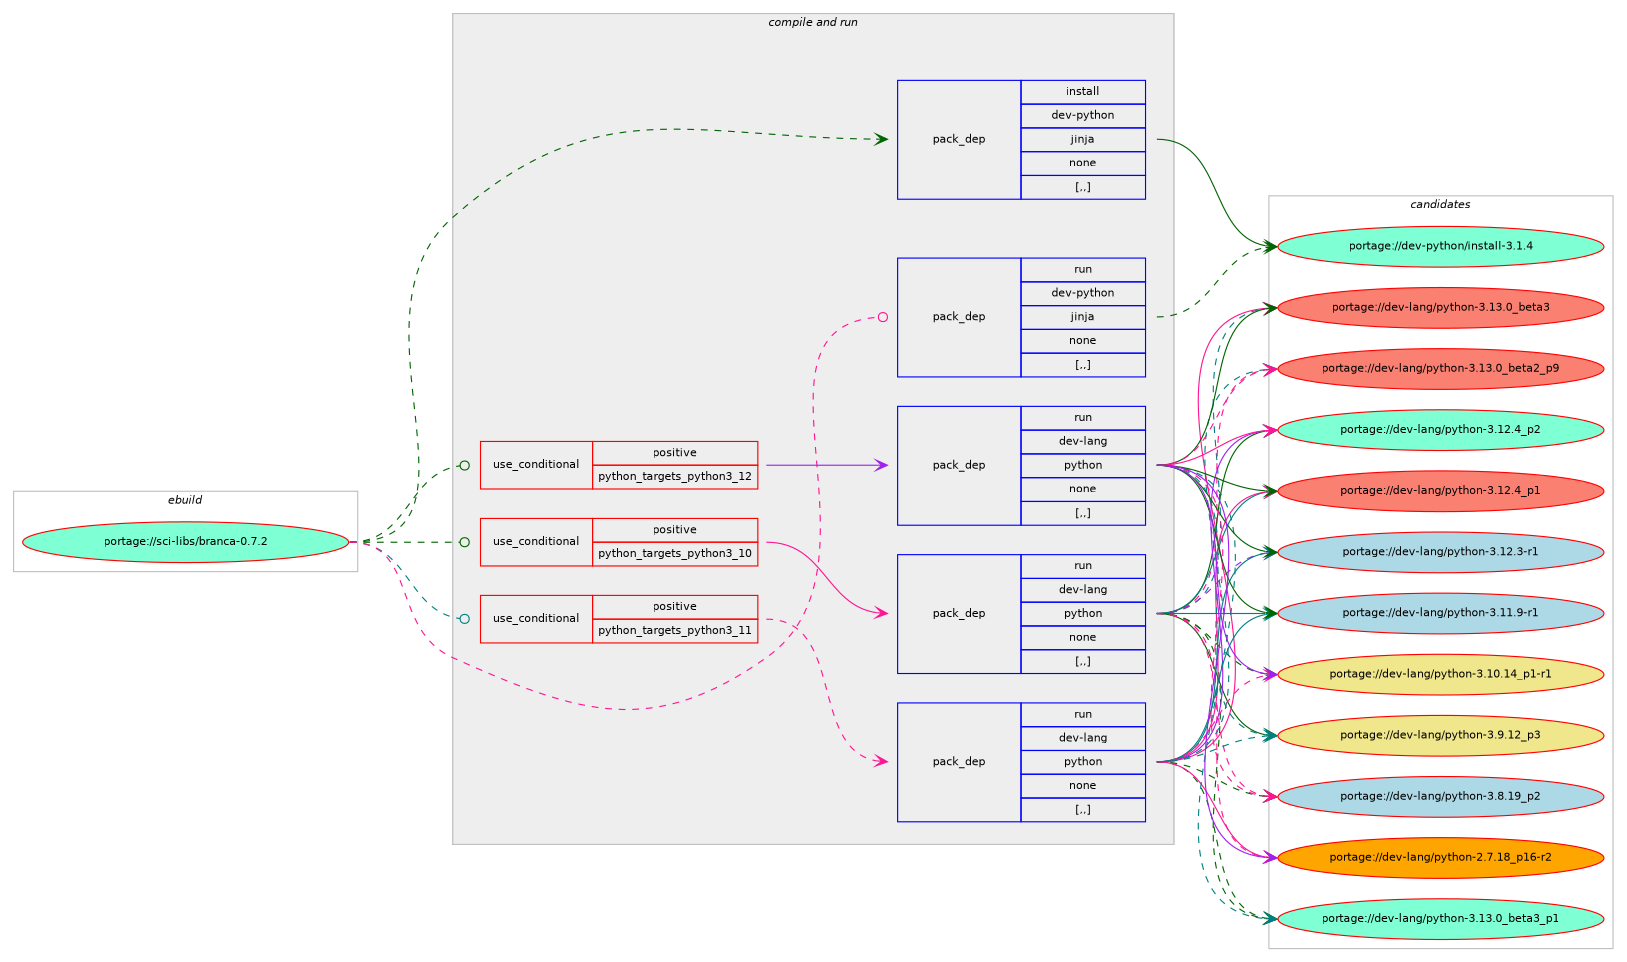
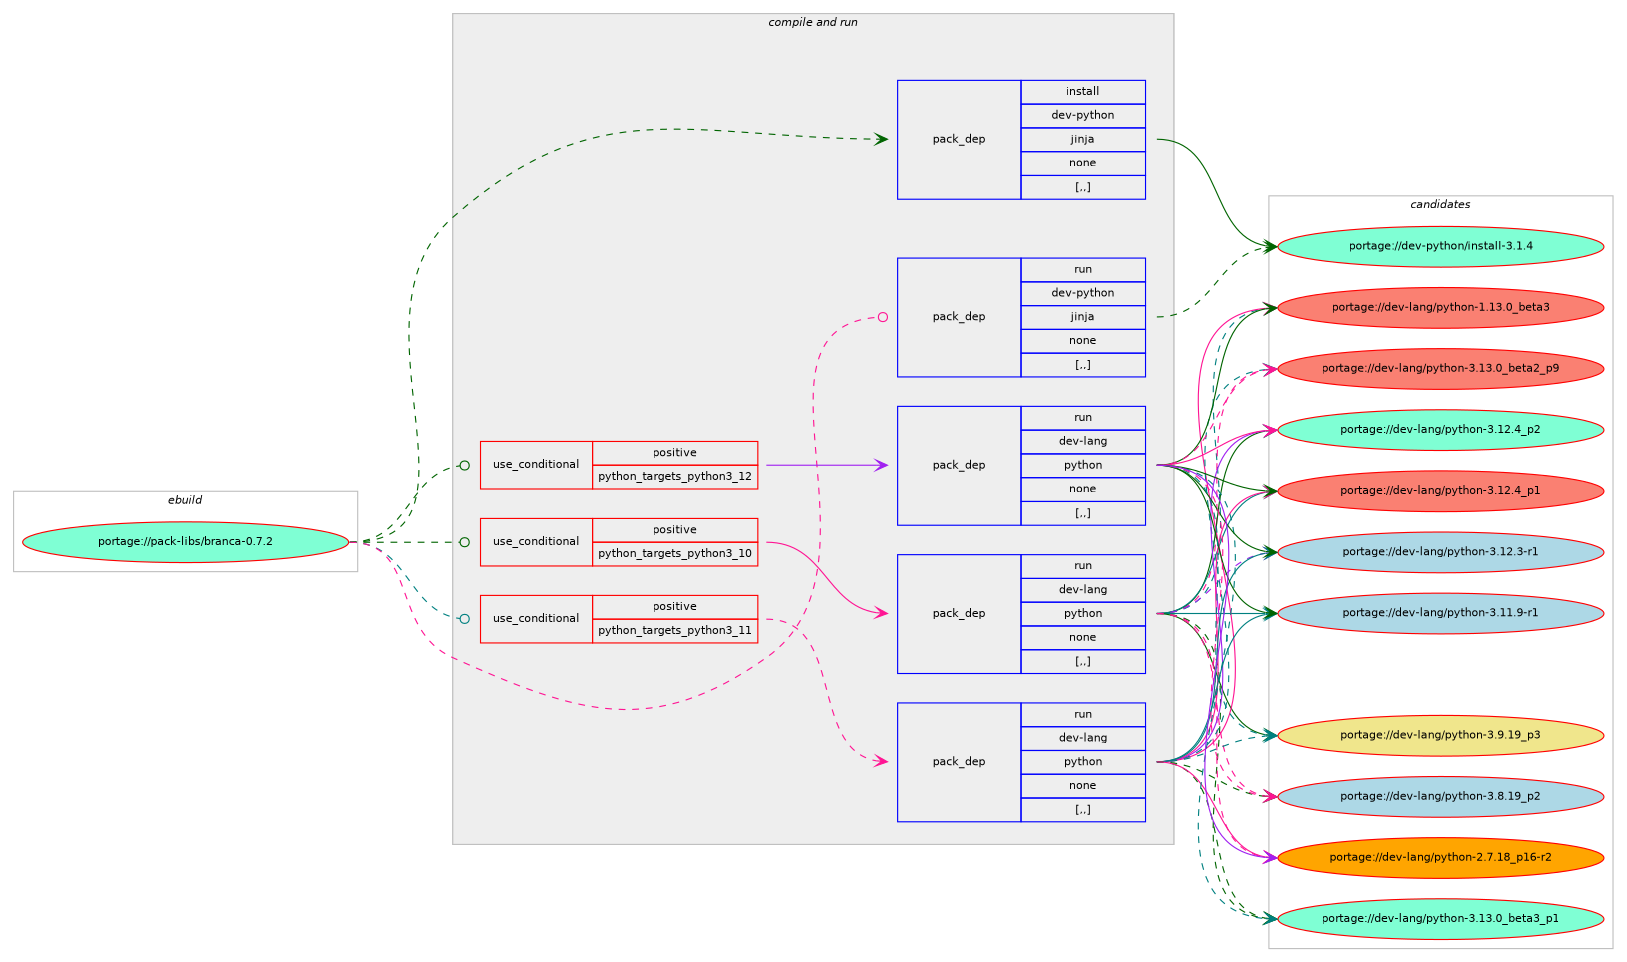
  digraph {
    compound=true
    concentrate=true
    fontname=Helvetica
    fontsize=10
    newrank=true
    rankdir=LR
    ranksep=1.5
    node [color=red fontname=Helvetica fontsize=10 style=filled]
    edge [arrowhead=vee color=darkgreen headport=w style=dashed tailport=e weight=100]
-   n1 [fillcolor=aquamarine label="portage://sci-libs/branca-0.7.2" width=4]
+   n1 [fillcolor=aquamarine label="portage://pack-libs/branca-0.7.2" width=4]
    n2 [color=blue label=<<TABLE BORDER="0" CELLBORDER="1" CELLSPACING="0" CELLPADDING="4" WIDTH="220"><TR><TD ROWSPAN="6" CELLPADDING="30">pack_dep</TD></TR><TR><TD WIDTH="110">install</TD></TR><TR><TD>dev-python</TD></TR><TR><TD>jinja</TD></TR><TR><TD>none</TD></TR><TR><TD>[,,]</TD></TR></TABLE>> shape=none style=""]
    n3 [color=blue label=<<TABLE BORDER="0" CELLBORDER="1" CELLSPACING="0" CELLPADDING="4" WIDTH="220"><TR><TD ROWSPAN="6" CELLPADDING="30">pack_dep</TD></TR><TR><TD WIDTH="110">run</TD></TR><TR><TD>dev-lang</TD></TR><TR><TD>python</TD></TR><TR><TD>none</TD></TR><TR><TD>[,,]</TD></TR></TABLE>> shape=none style=""]
    n4 [label=<<TABLE BORDER="0" CELLBORDER="1" CELLSPACING="0" CELLPADDING="4"><TR><TD ROWSPAN="3" CELLPADDING="10">use_conditional</TD></TR><TR><TD>positive</TD></TR><TR><TD>python_targets_python3_10</TD></TR></TABLE>> shape=none style=""]
    n5 [color=blue label=<<TABLE BORDER="0" CELLBORDER="1" CELLSPACING="0" CELLPADDING="4" WIDTH="220"><TR><TD ROWSPAN="6" CELLPADDING="30">pack_dep</TD></TR><TR><TD WIDTH="110">run</TD></TR><TR><TD>dev-lang</TD></TR><TR><TD>python</TD></TR><TR><TD>none</TD></TR><TR><TD>[,,]</TD></TR></TABLE>> shape=none style=""]
    n6 [label=<<TABLE BORDER="0" CELLBORDER="1" CELLSPACING="0" CELLPADDING="4"><TR><TD ROWSPAN="3" CELLPADDING="10">use_conditional</TD></TR><TR><TD>positive</TD></TR><TR><TD>python_targets_python3_11</TD></TR></TABLE>> shape=none style=""]
    n7 [color=blue label=<<TABLE BORDER="0" CELLBORDER="1" CELLSPACING="0" CELLPADDING="4" WIDTH="220"><TR><TD ROWSPAN="6" CELLPADDING="30">pack_dep</TD></TR><TR><TD WIDTH="110">run</TD></TR><TR><TD>dev-lang</TD></TR><TR><TD>python</TD></TR><TR><TD>none</TD></TR><TR><TD>[,,]</TD></TR></TABLE>> shape=none style=""]
    n8 [label=<<TABLE BORDER="0" CELLBORDER="1" CELLSPACING="0" CELLPADDING="4"><TR><TD ROWSPAN="3" CELLPADDING="10">use_conditional</TD></TR><TR><TD>positive</TD></TR><TR><TD>python_targets_python3_12</TD></TR></TABLE>> shape=none style=""]
    n9 [color=blue label=<<TABLE BORDER="0" CELLBORDER="1" CELLSPACING="0" CELLPADDING="4" WIDTH="220"><TR><TD ROWSPAN="6" CELLPADDING="30">pack_dep</TD></TR><TR><TD WIDTH="110">run</TD></TR><TR><TD>dev-python</TD></TR><TR><TD>jinja</TD></TR><TR><TD>none</TD></TR><TR><TD>[,,]</TD></TR></TABLE>> shape=none style=""]
    n10 [fillcolor=aquamarine label="portage://dev-python/install-3.1.4" width=4]
    n11 [fillcolor=aquamarine label="portage://dev-lang/python-3.13.0_beta3_p1" width=4]
-   n12 [fillcolor=salmon label="portage://dev-lang/python-3.13.0_beta3" width=4]
+   n12 [fillcolor=salmon label="portage://dev-lang/python-1.13.0_beta3" width=4]
    n13 [fillcolor=salmon label="portage://dev-lang/python-3.13.0_beta2_p9" width=4]
    n14 [fillcolor=aquamarine label="portage://dev-lang/python-3.12.4_p2" width=4]
    n15 [fillcolor=salmon label="portage://dev-lang/python-3.12.4_p1" width=4]
    n16 [fillcolor=lightblue label="portage://dev-lang/python-3.12.3-r1" width=4]
    n17 [fillcolor=lightblue label="portage://dev-lang/python-3.11.9-r1" width=4]
-   n18 [fillcolor=khaki label="portage://dev-lang/python-3.10.14_p1-r1" width=4]
-   n19 [fillcolor=khaki label="portage://dev-lang/python-3.9.12_p3" width=4]
+   n19 [fillcolor=khaki label="portage://dev-lang/python-3.9.19_p3" width=4]
    n20 [fillcolor=lightblue label="portage://dev-lang/python-3.8.19_p2" width=4]
    n21 [fillcolor=orange label="portage://dev-lang/python-2.7.18_p16-r2" width=4]
    subgraph cluster_1 {
      color=gray
      label=<<i>ebuild</i>>
      n1
    }
    subgraph cluster_2 {
      color=gray
      label=<<i>dependencies</i>>
      subgraph cluster_3 {
        color=gray
        fillcolor="#eeeeee"
        label=<<i>run</i>>
        style=filled
        subgraph sub_4 {
          color=gray
          fillcolor="#eeeeee"
          label=<<i>run</i>>
          style=filled
          n4
          subgraph sub_5 {
            color=gray
            fillcolor="#eeeeee"
            label=<<i>run</i>>
            style=filled
            n3
          }
        }
        subgraph sub_6 {
          color=gray
          fillcolor="#eeeeee"
          label=<<i>run</i>>
          style=filled
          n6
          subgraph sub_7 {
            color=gray
            fillcolor="#eeeeee"
            label=<<i>run</i>>
            style=filled
            n5
          }
        }
        subgraph sub_8 {
          color=gray
          fillcolor="#eeeeee"
          label=<<i>run</i>>
          style=filled
          n8
          subgraph sub_9 {
            color=gray
            fillcolor="#eeeeee"
            label=<<i>run</i>>
            style=filled
            n7
          }
        }
        subgraph sub_10 {
          color=gray
          fillcolor="#eeeeee"
          label=<<i>run</i>>
          style=filled
          n9
        }
      }
      subgraph cluster_11 {
        color=gray
        fillcolor="#eeeeee"
        label=<<i>compile</i>>
        style=filled
        subgraph sub_12 {
          color=gray
          fillcolor="#eeeeee"
          label=<<i>compile</i>>
          style=filled
          n2
        }
      }
      subgraph cluster_13 {
        color=gray
        fillcolor="#eeeeee"
        label=<<i>compile and run</i>>
        style=filled
      }
    }
    subgraph cluster_14 {
      color=gray
      label=<<i>candidates</i>>
      rank=same
      subgraph sub_15 {
        color=black
        label=<<i>candidates</i>>
        nodesep=1
        rank=same
        n10
      }
      subgraph sub_16 {
        color=black
        label=<<i>candidates</i>>
        nodesep=1
        rank=same
        n11
        n12
        n13
        n14
        n15
        n16
        n17
-       n18
        n19
        n20
        n21
      }
      subgraph sub_17 {
        color=black
        label=<<i>candidates</i>>
        nodesep=1
        rank=same
        n11
        n12
        n13
        n14
        n15
        n16
        n17
-       n18
        n19
        n20
        n21
      }
      subgraph sub_18 {
        color=black
        label=<<i>candidates</i>>
        nodesep=1
        rank=same
        n11
        n12
        n13
        n14
        n15
        n16
        n17
-       n18
        n19
        n20
        n21
      }
      subgraph sub_19 {
        color=black
        label=<<i>candidates</i>>
        nodesep=1
        rank=same
        n10
      }
    }
    n1 -> n2 [weight=20]
    n1 -> n4 [arrowhead=odot weight=20]
    n1 -> n6 [arrowhead=odot color=teal weight=20]
    n1 -> n8 [arrowhead=odot weight=20]
    n1 -> n9 [arrowhead=odot color=deeppink weight=20]
    n2 -> n10 [style=solid]
    n3 -> n11
    n3 -> n12 [color=teal]
    n3 -> n13 [color=deeppink]
    n3 -> n14 [style=solid]
    n3 -> n15 [color=teal style=solid]
    n3 -> n16 [color=purple]
    n3 -> n17 [color=teal style=solid]
-   n3 -> n18
    n3 -> n19 [style=solid]
    n3 -> n20 [color=deeppink]
    n3 -> n21 [color=deeppink]
    n4 -> n3 [color=deeppink style=solid weight=20]
    n5 -> n11
    n5 -> n12 [color=deeppink style=solid]
    n5 -> n13 [color=teal]
    n5 -> n14 [color=purple style=solid]
    n5 -> n15 [color=deeppink style=solid]
    n5 -> n16 [color=teal style=solid]
    n5 -> n17 [color=teal style=solid]
-   n5 -> n18 [color=deeppink]
    n5 -> n19 [color=teal]
    n5 -> n20
    n5 -> n21 [color=deeppink style=solid]
    n6 -> n5 [color=deeppink weight=20]
    n7 -> n11 [color=teal]
    n7 -> n12 [style=solid]
    n7 -> n13 [color=deeppink]
    n7 -> n14 [color=deeppink style=solid]
    n7 -> n15 [style=solid]
    n7 -> n16 [style=solid]
    n7 -> n17 [style=solid]
-   n7 -> n18 [color=purple style=solid]
    n7 -> n19 [color=teal]
    n7 -> n20 [color=deeppink]
    n7 -> n21 [color=purple style=solid]
    n8 -> n7 [color=purple style=solid weight=20]
    n9 -> n10
  }
